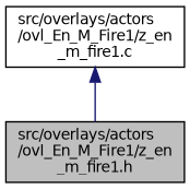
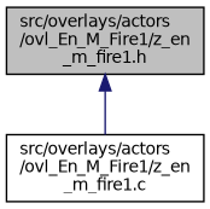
  digraph {
    node [color=black fontname=Helvetica fontsize=10 shape=record style=filled]
    n1 [fillcolor=grey75 fontcolor=black height=0.2 label="src/overlays/actors\l/ovl_En_M_Fire1/z_en\l_m_fire1.h" width=0.4]
    n2 [fillcolor=white height=0.2 label="src/overlays/actors\l/ovl_En_M_Fire1/z_en\l_m_fire1.c" width=0.4]
-   n2 -> n1 [color=midnightblue dir=back fontname=Helvetica fontsize=10 labelfontname=Helvetica labelfontsize=10 style=solid]
+   n1 -> n2 [color=midnightblue dir=back fontname=Helvetica fontsize=10 labelfontname=Helvetica labelfontsize=10 style=solid]
  }
